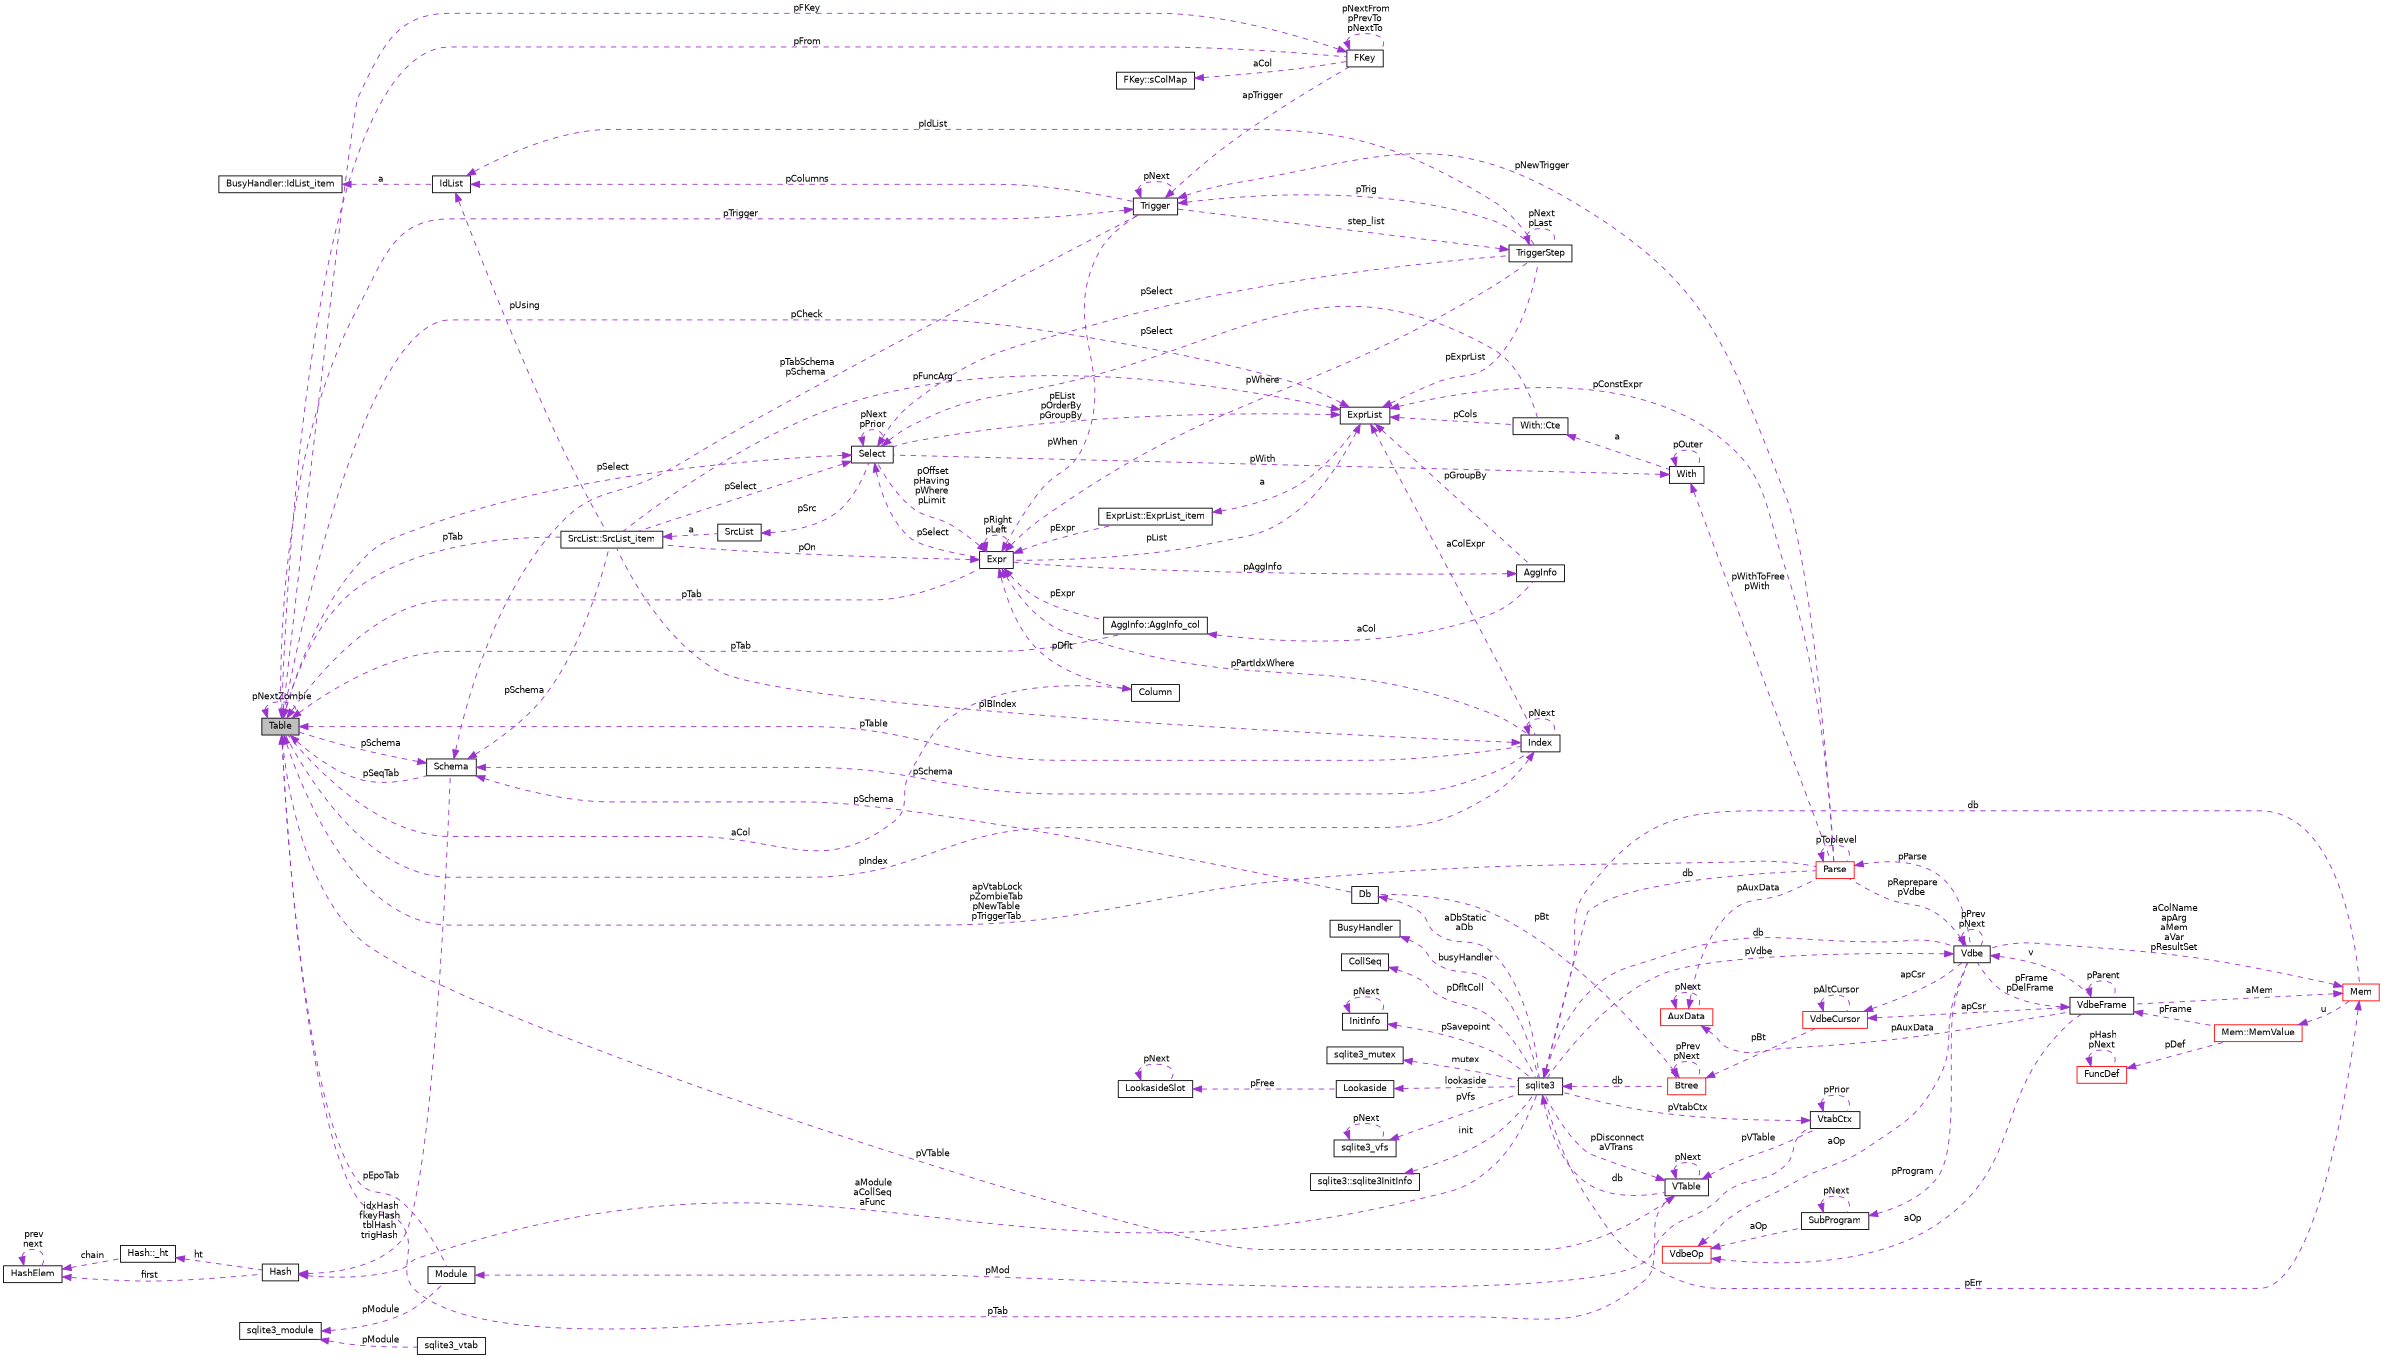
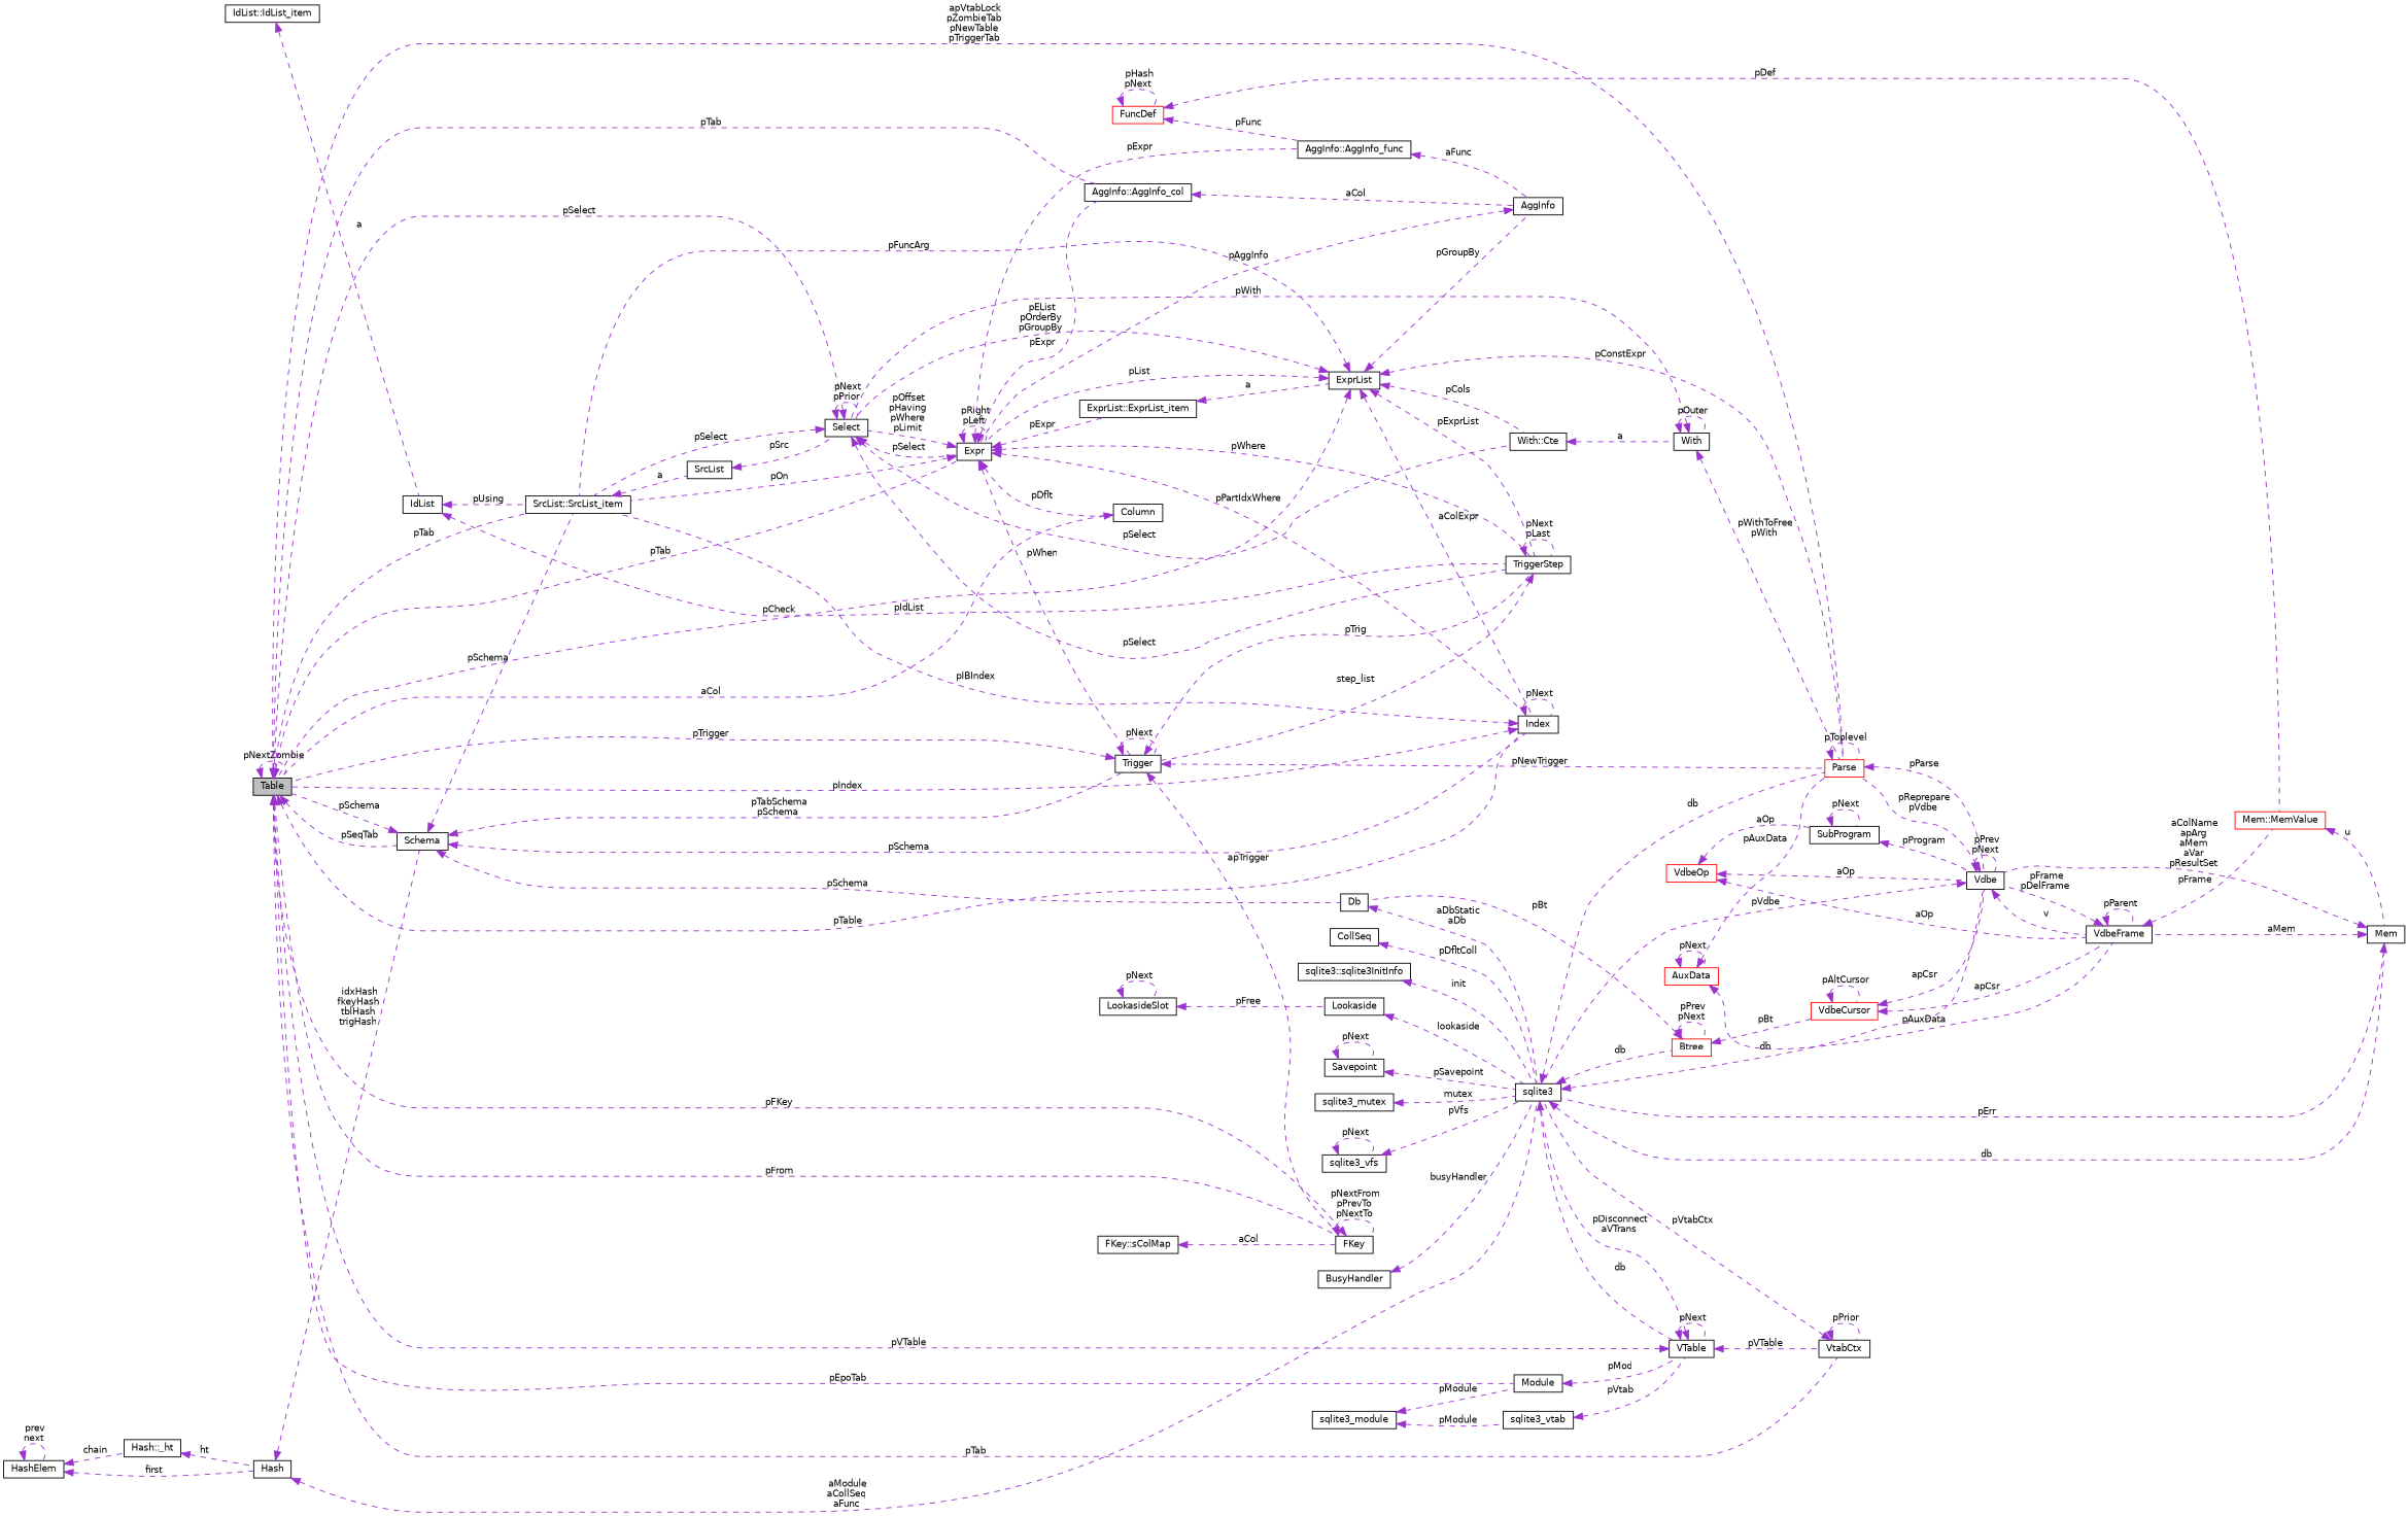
  digraph {
    rankdir=LR
    node [color=black fillcolor=white fontname=Helvetica fontsize=10 shape=record style=filled]
    edge [color=darkorchid3 dir=back fontname=Helvetica fontsize=10 labelfontname=Helvetica labelfontsize=10 style=dashed]
    n1 [fillcolor=grey75 fontcolor=black height=0.2 label=Table width=0.4]
    n2 [height=0.2 label=Schema width=0.4]
    n3 [height=0.2 label=Expr width=0.4]
    n4 [height=0.2 label="AggInfo::AggInfo_col" width=0.4]
    n5 [height=0.2 label="SrcList::SrcList_item" width=0.4]
    n6 [height=0.2 label=Index width=0.4]
    n7 [height=0.2 label=FKey width=0.4]
    n8 [color=red height=0.2 label=Parse width=0.4]
    n9 [height=0.2 label=VtabCtx width=0.4]
    n10 [height=0.2 label=Module width=0.4]
    n11 [height=0.2 label=Trigger width=0.4]
    n12 [height=0.2 label=Db width=0.4]
    n13 [height=0.2 label=Column width=0.4]
+   n14 [height=0.2 label="AggInfo::AggInfo_func" width=0.4]
    n15 [height=0.2 label="ExprList::ExprList_item" width=0.4]
    n16 [height=0.2 label=Select width=0.4]
    n17 [height=0.2 label=TriggerStep width=0.4]
    n18 [height=0.2 label=AggInfo width=0.4]
    n19 [height=0.2 label=SrcList width=0.4]
    n20 [height=0.2 label=Vdbe width=0.4]
    n21 [height=0.2 label=sqlite3 width=0.4]
    n22 [height=0.2 label=VTable width=0.4]
    n23 [height=0.2 label=Hash width=0.4]
-   n24 [color=red height=0.2 label=Mem width=0.4]
+   n24 [height=0.2 label=Mem width=0.4]
    n25 [color=red height=0.2 label=Btree width=0.4]
    n26 [height=0.2 label="Hash::_ht" width=0.4]
    n27 [height=0.2 label=HashElem width=0.4]
    n28 [height=0.2 label=ExprList width=0.4]
    n29 [height=0.2 label="With::Cte" width=0.4]
    n30 [color=red height=0.2 label=FuncDef width=0.4]
    n31 [color=red height=0.2 label="Mem::MemValue" width=0.4]
    n32 [height=0.2 label=With width=0.4]
    n33 [height=0.2 label=IdList width=0.4]
-   n34 [height=0.2 label="BusyHandler::IdList_item" width=0.4]
+   n34 [height=0.2 label="IdList::IdList_item" width=0.4]
    n35 [height=0.2 label="FKey::sColMap" width=0.4]
    n36 [height=0.2 label=VdbeFrame width=0.4]
    n37 [color=red height=0.2 label=VdbeCursor width=0.4]
    n38 [color=red height=0.2 label=AuxData width=0.4]
    n39 [height=0.2 label=SubProgram width=0.4]
    n40 [color=red height=0.2 label=VdbeOp width=0.4]
-   n41 [height=0.2 label=InitInfo width=0.4]
+   n41 [height=0.2 label=Savepoint width=0.4]
    n42 [height=0.2 label=Lookaside width=0.4]
    n43 [height=0.2 label=LookasideSlot width=0.4]
    n44 [height=0.2 label=sqlite3_mutex width=0.4]
    n45 [height=0.2 label=sqlite3_vfs width=0.4]
    n46 [height=0.2 label="sqlite3::sqlite3InitInfo" width=0.4]
    n47 [height=0.2 label=BusyHandler width=0.4]
    n48 [height=0.2 label=CollSeq width=0.4]
    n49 [height=0.2 label=sqlite3_module width=0.4]
    n50 [height=0.2 label=sqlite3_vtab width=0.4]
    n1 -> n1 [label=" pNextZombie"]
    n1 -> n2 [label=" pSeqTab"]
    n1 -> n3 [label=" pTab"]
    n1 -> n4 [label=" pTab"]
    n1 -> n5 [label=" pTab"]
    n1 -> n6 [label=" pTable"]
    n1 -> n7 [label=" pFrom"]
    n1 -> n8 [label=" apVtabLock\npZombieTab\npNewTable\npTriggerTab"]
    n1 -> n9 [label=" pTab"]
    n1 -> n10 [label=" pEpoTab"]
    n2 -> n1 [label=" pSchema"]
    n2 -> n5 [label=" pSchema"]
    n2 -> n6 [label=" pSchema"]
    n2 -> n11 [label=" pTabSchema\npSchema"]
    n2 -> n12 [label=" pSchema"]
    n3 -> n3 [label=" pRight\npLeft"]
    n3 -> n4 [label=" pExpr"]
    n3 -> n5 [label=" pOn"]
    n3 -> n6 [label=" pPartIdxWhere"]
    n3 -> n11 [label=" pWhen"]
    n3 -> n13 [label=" pDflt"]
+   n3 -> n14 [label=" pExpr"]
    n3 -> n15 [label=" pExpr"]
    n3 -> n16 [label=" pOffset\npHaving\npWhere\npLimit"]
    n3 -> n17 [label=" pWhere"]
    n4 -> n18 [label=" aCol"]
    n5 -> n19 [label=" a"]
    n6 -> n1 [label=" pIndex"]
    n6 -> n5 [label=" pIBIndex"]
    n6 -> n6 [label=" pNext"]
    n7 -> n1 [label=" pFKey"]
    n7 -> n7 [label=" pNextFrom\npPrevTo\npNextTo"]
    n8 -> n8 [label=" pToplevel"]
    n8 -> n20 [label=" pParse"]
    n9 -> n9 [label=" pPrior"]
    n9 -> n21 [label=" pVtabCtx"]
    n10 -> n22 [label=" pMod"]
    n11 -> n1 [label=" pTrigger"]
    n11 -> n7 [label=" apTrigger"]
    n11 -> n8 [label=" pNewTrigger"]
    n11 -> n11 [label=" pNext"]
    n11 -> n17 [label=" pTrig"]
    n12 -> n21 [label=" aDbStatic\naDb"]
    n13 -> n1 [label=" aCol"]
+   n14 -> n18 [label=" aFunc"]
    n15 -> n28 [label=" a"]
    n16 -> n1 [label=" pSelect"]
    n16 -> n3 [label=" pSelect"]
    n16 -> n5 [label=" pSelect"]
    n16 -> n16 [label=" pNext\npPrior"]
    n16 -> n17 [label=" pSelect"]
    n16 -> n29 [label=" pSelect"]
    n17 -> n11 [label=" step_list"]
    n17 -> n17 [label=" pNext\npLast"]
    n18 -> n3 [label=" pAggInfo"]
    n19 -> n16 [label=" pSrc"]
    n20 -> n8 [label=" pReprepare\npVdbe"]
    n20 -> n20 [label=" pPrev\npNext"]
    n20 -> n21 [label=" pVdbe"]
    n20 -> n36 [label=" v"]
    n21 -> n8 [label=" db"]
    n21 -> n20 [label=" db"]
    n21 -> n22 [label=" db"]
    n21 -> n24 [label=" db"]
    n21 -> n25 [label=" db"]
    n22 -> n1 [label=" pVTable"]
    n22 -> n9 [label=" pVTable"]
    n22 -> n21 [label=" pDisconnect\naVTrans"]
    n22 -> n22 [label=" pNext"]
    n23 -> n2 [label=" idxHash\nfkeyHash\ntblHash\ntrigHash"]
    n23 -> n21 [label=" aModule\naCollSeq\naFunc"]
    n24 -> n20 [label=" aColName\napArg\naMem\naVar\npResultSet"]
    n24 -> n21 [label=" pErr"]
    n24 -> n36 [label=" aMem"]
    n25 -> n12 [label=" pBt"]
    n25 -> n25 [label=" pPrev\npNext"]
    n25 -> n37 [label=" pBt"]
    n26 -> n23 [label=" ht"]
    n27 -> n23 [label=" first"]
    n27 -> n26 [label=" chain"]
    n27 -> n27 [label=" prev\nnext"]
    n28 -> n1 [label=" pCheck"]
    n28 -> n3 [label=" pList"]
    n28 -> n5 [label=" pFuncArg"]
    n28 -> n6 [label=" aColExpr"]
    n28 -> n8 [label=" pConstExpr"]
    n28 -> n16 [label=" pEList\npOrderBy\npGroupBy"]
    n28 -> n17 [label=" pExprList"]
    n28 -> n18 [label=" pGroupBy"]
    n28 -> n29 [label=" pCols"]
    n29 -> n32 [label=" a"]
+   n30 -> n14 [label=" pFunc"]
    n30 -> n30 [label=" pHash\npNext"]
    n30 -> n31 [label=" pDef"]
    n31 -> n24 [label=" u"]
    n32 -> n8 [label=" pWithToFree\npWith"]
    n32 -> n16 [label=" pWith"]
    n32 -> n32 [label=" pOuter"]
    n33 -> n5 [label=" pUsing"]
-   n33 -> n11 [label=" pColumns"]
    n33 -> n17 [label=" pIdList"]
    n34 -> n33 [label=" a"]
    n35 -> n7 [label=" aCol"]
    n36 -> n20 [label=" pFrame\npDelFrame"]
    n36 -> n31 [label=" pFrame"]
    n36 -> n36 [label=" pParent"]
    n37 -> n20 [label=" apCsr"]
    n37 -> n36 [label=" apCsr"]
    n37 -> n37 [label=" pAltCursor"]
    n38 -> n8 [label=" pAuxData"]
    n38 -> n36 [label=" pAuxData"]
    n38 -> n38 [label=" pNext"]
    n39 -> n20 [label=" pProgram"]
    n39 -> n39 [label=" pNext"]
    n40 -> n20 [label=" aOp"]
    n40 -> n36 [label=" aOp"]
    n40 -> n39 [label=" aOp"]
    n41 -> n21 [label=" pSavepoint"]
    n41 -> n41 [label=" pNext"]
    n42 -> n21 [label=" lookaside"]
    n43 -> n42 [label=" pFree"]
    n43 -> n43 [label=" pNext"]
    n44 -> n21 [label=" mutex"]
    n45 -> n21 [label=" pVfs"]
    n45 -> n45 [label=" pNext"]
    n46 -> n21 [label=" init"]
    n47 -> n21 [label=" busyHandler"]
    n48 -> n21 [label=" pDfltColl"]
    n49 -> n10 [label=" pModule"]
    n49 -> n50 [label=" pModule"]
+   n50 -> n22 [label=" pVtab"]
  }
